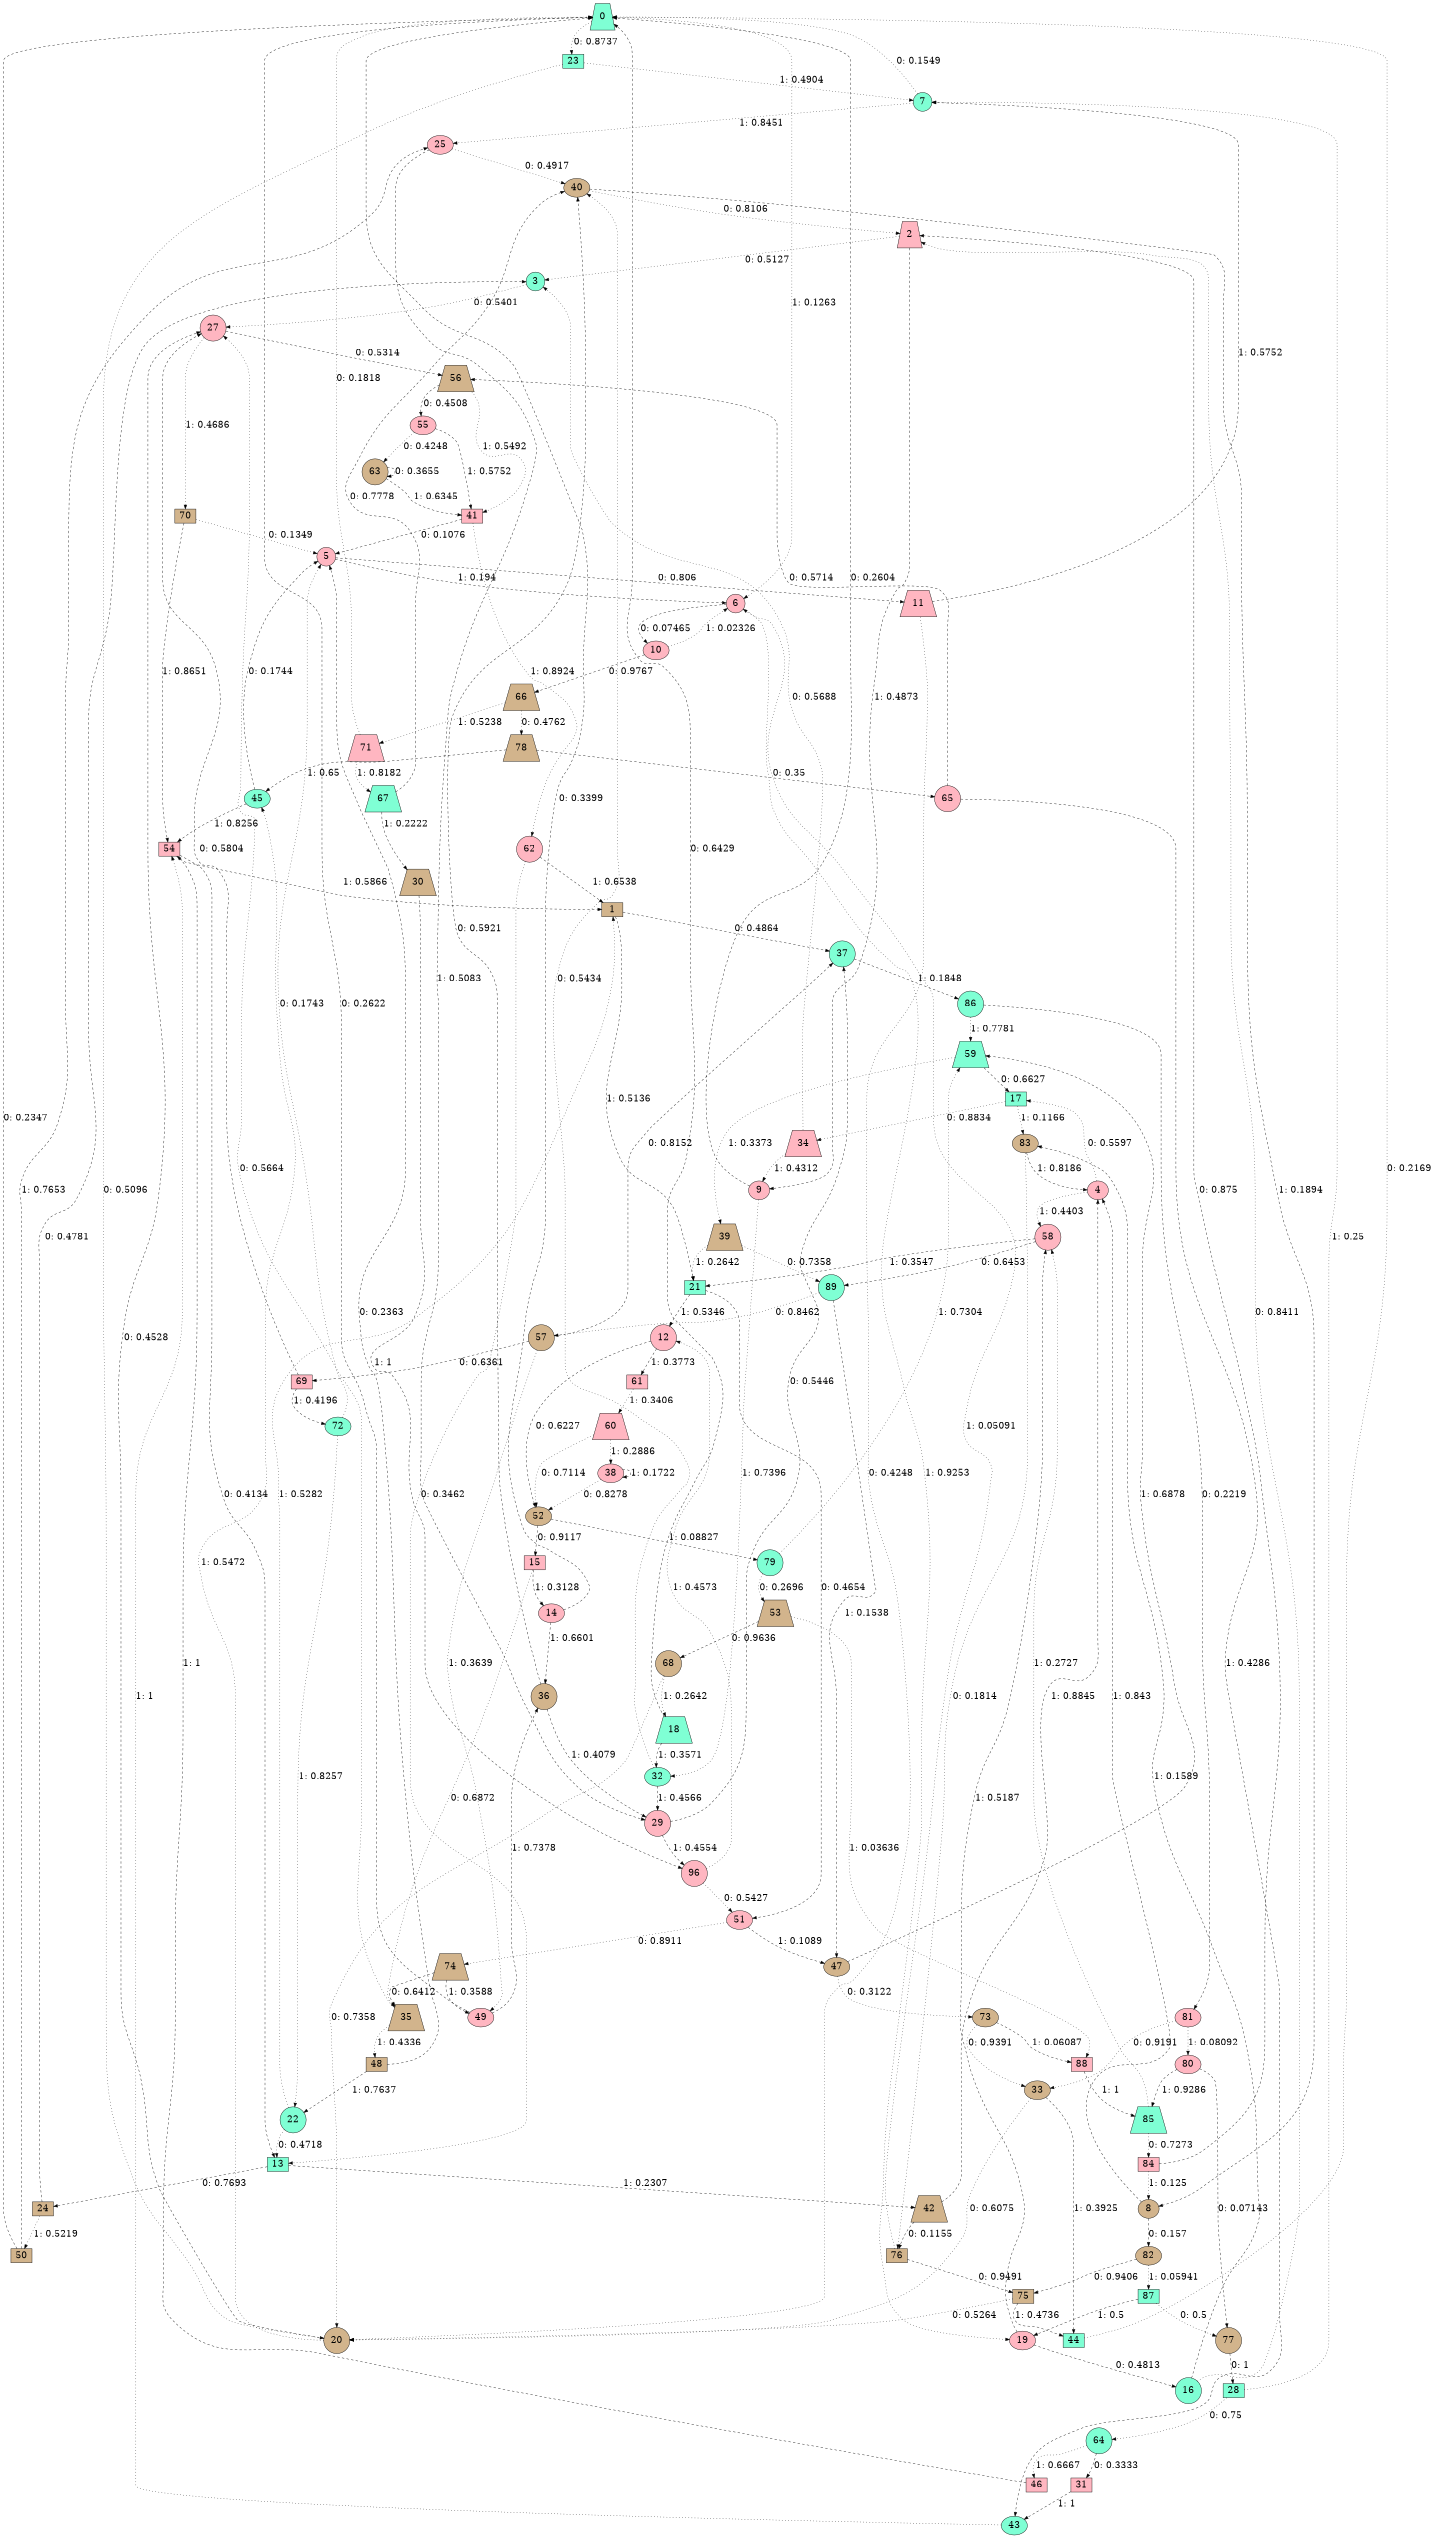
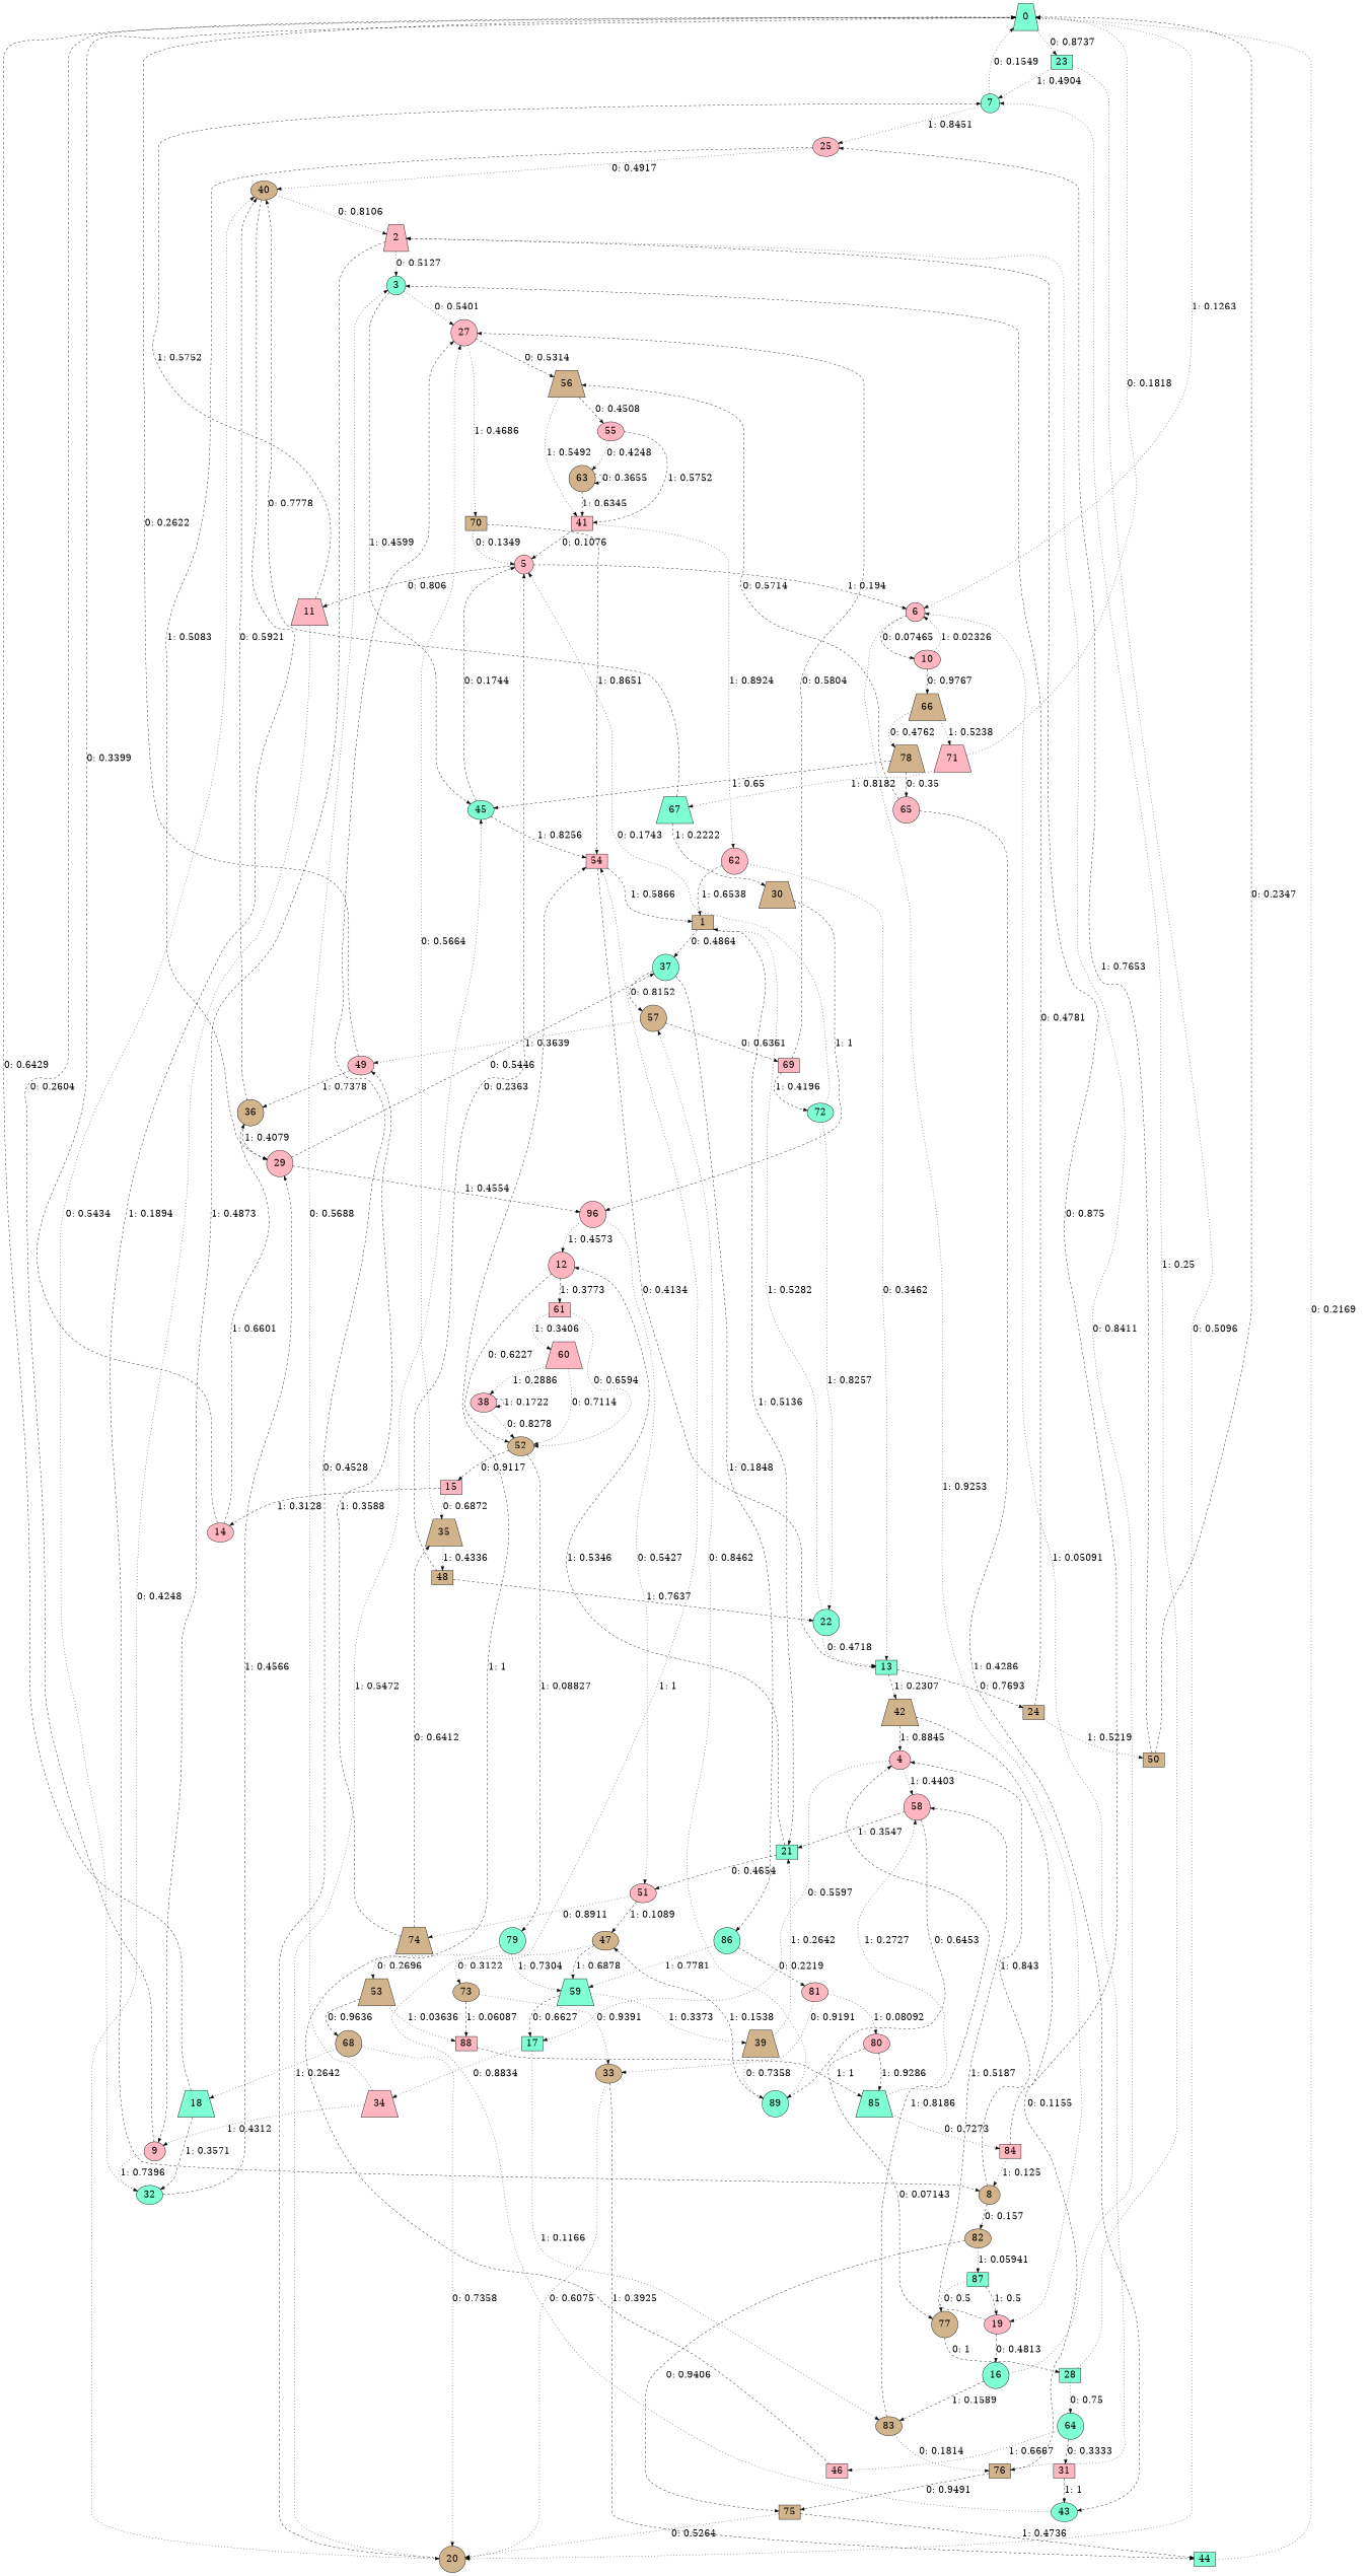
  digraph {
    node [fillcolor=lightpink fontsize=24 shape=circle style=filled]
    edge [fontsize=24 style=dashed]
    0 [fillcolor=aquamarine shape=trapezium]
    23 [fillcolor=aquamarine shape=box]
    6
    7 [fillcolor=aquamarine]
    20 [fillcolor=tan]
    10 [shape=ellipse]
    19 [shape=ellipse]
    25 [shape=ellipse]
    27
    45 [fillcolor=aquamarine shape=ellipse]
    66 [fillcolor=tan shape=trapezium]
    58
    16 [fillcolor=aquamarine]
    1 [fillcolor=tan shape=box]
    37 [fillcolor=aquamarine]
    21 [fillcolor=aquamarine shape=box]
    57 [fillcolor=tan]
    86 [fillcolor=aquamarine]
    12
    51 [shape=ellipse]
    49 [shape=ellipse]
    69 [shape=box]
    59 [fillcolor=aquamarine shape=trapezium]
    81 [shape=ellipse]
    52 [fillcolor=tan shape=ellipse]
    61 [shape=box]
    47 [fillcolor=tan shape=ellipse]
    74 [fillcolor=tan shape=trapezium]
    2 [shape=trapezium]
    3 [fillcolor=aquamarine]
    9 [shape=ellipse]
    32 [fillcolor=aquamarine shape=ellipse]
    56 [fillcolor=tan shape=trapezium]
    70 [fillcolor=tan shape=box]
    5
    54 [shape=box]
    40 [fillcolor=tan shape=ellipse]
    29
    41 [shape=box]
    55 [shape=ellipse]
    11 [shape=trapezium]
    13 [fillcolor=aquamarine shape=box]
    4 [shape=ellipse]
    17 [fillcolor=aquamarine shape=box]
    83 [fillcolor=tan shape=ellipse]
    34 [shape=trapezium]
    89 [fillcolor=aquamarine]
    76 [fillcolor=tan shape=box]
    78 [fillcolor=tan shape=trapezium]
    71 [shape=trapezium]
    8 [fillcolor=tan shape=ellipse]
    n52 [label=96]
    82 [fillcolor=tan shape=ellipse]
    75 [fillcolor=tan shape=box]
    87 [fillcolor=aquamarine shape=box]
    44 [fillcolor=aquamarine shape=box]
    77 [fillcolor=tan]
    65
    67 [fillcolor=aquamarine shape=trapezium]
    15 [shape=box]
    79 [fillcolor=aquamarine]
    60 [shape=trapezium]
    14 [shape=ellipse]
    35 [fillcolor=tan shape=trapezium]
    53 [fillcolor=tan shape=trapezium]
    38 [shape=ellipse]
    24 [fillcolor=tan shape=box]
    42 [fillcolor=tan shape=trapezium]
    50 [fillcolor=tan shape=box]
    36 [fillcolor=tan]
    48 [fillcolor=tan shape=box]
    22 [fillcolor=aquamarine]
    18 [fillcolor=aquamarine shape=trapezium]
    73 [fillcolor=tan shape=ellipse]
    62
    63 [fillcolor=tan]
    28 [fillcolor=aquamarine shape=box]
    64 [fillcolor=aquamarine]
    31 [shape=box]
    46 [shape=box]
    43 [fillcolor=aquamarine shape=ellipse]
    30 [fillcolor=tan shape=trapezium]
    33 [fillcolor=tan shape=ellipse]
    72 [fillcolor=aquamarine shape=ellipse]
    39 [fillcolor=tan shape=trapezium]
    80 [shape=ellipse]
    88 [shape=box]
    85 [fillcolor=aquamarine shape=trapezium]
    68 [fillcolor=tan]
    84 [shape=box]
    0 -> 23 [label="0: 0.8737   " style=dotted]
    0 -> 6 [label="1: 0.1263   " style=dotted]
    23 -> 7 [label="1: 0.4904   " style=dotted]
    23 -> 20 [label="0: 0.5096   " style=dotted]
    6 -> 10 [label="0: 0.07465  "]
    6 -> 19 [label="1: 0.9253   " style=dotted]
    7 -> 0 [label="0: 0.1549   " style=dotted]
    7 -> 25 [label="1: 0.8451   " style=dotted]
    20 -> 27 [label="0: 0.4528   "]
    20 -> 45 [label="1: 0.5472   " style=dotted]
    10 -> 6 [label="1: 0.02326  " style=dotted]
    10 -> 66 [label="0: 0.9767   "]
    19 -> 58 [label="1: 0.5187   "]
    19 -> 16 [label="0: 0.4813   "]
    25 -> 40 [label="0: 0.4917   " style=dotted]
    25 -> 29 [label="1: 0.5083   "]
    27 -> 56 [label="0: 0.5314   "]
    27 -> 70 [label="1: 0.4686   " style=dotted]
    45 -> 5 [label="0: 0.1744   "]
    45 -> 54 [label="1: 0.8256   "]
    66 -> 78 [label="0: 0.4762   " style=dotted]
    66 -> 71 [label="1: 0.5238   " style=dotted]
    58 -> 21 [label="1: 0.3547   "]
    58 -> 89 [label="0: 0.6453   "]
    16 -> 2 [label="0: 0.8411   " style=dotted]
    16 -> 83 [label="1: 0.1589   "]
    1 -> 37 [label="0: 0.4864   "]
    1 -> 21 [label="1: 0.5136   "]
-   57 -> 37 [label="0: 0.8152   "]
+   37 -> 57 [label="0: 0.8152   "]
    37 -> 86 [label="1: 0.1848   "]
    21 -> 12 [label="1: 0.5346   "]
    21 -> 51 [label="0: 0.4654   "]
    57 -> 49 [label="1: 0.3639   " style=dotted]
    57 -> 69 [label="0: 0.6361   "]
    86 -> 59 [label="1: 0.7781   " style=dotted]
    86 -> 81 [label="0: 0.2219   "]
    12 -> 52 [label="0: 0.6227   "]
    12 -> 61 [label="1: 0.3773   "]
    51 -> 47 [label="1: 0.1089   "]
    51 -> 74 [label="0: 0.8911   " style=dotted]
    49 -> 0 [label="0: 0.2622   "]
    49 -> 36 [label="1: 0.7378   "]
    69 -> 27 [label="0: 0.5804   "]
    69 -> 72 [label="1: 0.4196   "]
    59 -> 17 [label="0: 0.6627   "]
    59 -> 39 [label="1: 0.3373   " style=dotted]
    81 -> 33 [label="0: 0.9191   " style=dotted]
    81 -> 80 [label="1: 0.08092  " style=dotted]
    52 -> 15 [label="0: 0.9117   "]
    52 -> 79 [label="1: 0.08827  "]
+   61 -> 52 [label="0: 0.6594   " style=dotted]
    61 -> 60 [label="1: 0.3406   " style=dotted]
    47 -> 59 [label="1: 0.6878   "]
    47 -> 73 [label="0: 0.3122   " style=dotted]
    74 -> 49 [label="1: 0.3588   "]
    74 -> 35 [label="0: 0.6412   "]
    2 -> 3 [label="0: 0.5127   " style=dotted]
    2 -> 9 [label="1: 0.4873   "]
    3 -> 27 [label="0: 0.5401   " style=dotted]
+   3 -> 45 [label="1: 0.4599   "]
    9 -> 0 [label="0: 0.2604   "]
    9 -> 32 [label="1: 0.7396   " style=dotted]
    32 -> 40 [label="0: 0.5434   " style=dotted]
    32 -> 29 [label="1: 0.4566   "]
    56 -> 41 [label="1: 0.5492   " style=dotted]
    56 -> 55 [label="0: 0.4508   "]
    70 -> 5 [label="0: 0.1349   " style=dotted]
    70 -> 54 [label="1: 0.8651   "]
    5 -> 6 [label="1: 0.194    "]
    5 -> 11 [label="0: 0.806    "]
    54 -> 1 [label="1: 0.5866   "]
    54 -> 13 [label="0: 0.4134   "]
    40 -> 2 [label="0: 0.8106   " style=dotted]
    40 -> 8 [label="1: 0.1894   "]
    29 -> 37 [label="0: 0.5446   "]
    29 -> n52 [label="1: 0.4554   "]
    41 -> 5 [label="0: 0.1076   "]
    41 -> 62 [label="1: 0.8924   " style=dotted]
    55 -> 41 [label="1: 0.5752   "]
    55 -> 63 [label="0: 0.4248   " style=dotted]
    11 -> 7 [label="1: 0.5752   "]
    11 -> 20 [label="0: 0.4248   " style=dotted]
    13 -> 24 [label="0: 0.7693   "]
    13 -> 42 [label="1: 0.2307   "]
    4 -> 58 [label="1: 0.4403   " style=dotted]
    4 -> 17 [label="0: 0.5597   " style=dotted]
    17 -> 83 [label="1: 0.1166   " style=dotted]
    17 -> 34 [label="0: 0.8834   " style=dotted]
    83 -> 4 [label="1: 0.8186   "]
    83 -> 76 [label="0: 0.1814   " style=dotted]
    34 -> 3 [label="0: 0.5688   " style=dotted]
    34 -> 9 [label="1: 0.4312   " style=dotted]
    89 -> 57 [label="0: 0.8462   " style=dotted]
    89 -> 47 [label="1: 0.1538   "]
    76 -> 6 [label="1: 0.05091  " style=dotted]
    76 -> 75 [label="0: 0.9491   "]
    78 -> 45 [label="1: 0.65     "]
    78 -> 65 [label="0: 0.35     "]
    71 -> 0 [label="0: 0.1818   " style=dotted]
    71 -> 67 [label="1: 0.8182   " style=dotted]
    8 -> 4 [label="1: 0.843    "]
    8 -> 82 [label="0: 0.157    "]
    n52 -> 12 [label="1: 0.4573   " style=dotted]
    n52 -> 51 [label="0: 0.5427   " style=dotted]
    82 -> 75 [label="0: 0.9406   "]
    82 -> 87 [label="1: 0.05941  " style=dotted]
    75 -> 20 [label="0: 0.5264   " style=dotted]
    75 -> 44 [label="1: 0.4736   "]
    87 -> 19 [label="1: 0.5      "]
    87 -> 77 [label="0: 0.5      " style=dotted]
    44 -> 0 [label="0: 0.2169   " style=dotted]
    77 -> 28 [label="0: 1        "]
    65 -> 56 [label="0: 0.5714   "]
    65 -> 43 [label="1: 0.4286   "]
    67 -> 40 [label="0: 0.7778   "]
    67 -> 30 [label="1: 0.2222   "]
    15 -> 14 [label="1: 0.3128   "]
    15 -> 35 [label="0: 0.6872   " style=dotted]
    79 -> 59 [label="1: 0.7304   " style=dotted]
    79 -> 53 [label="0: 0.2696   " style=dotted]
    60 -> 52 [label="0: 0.7114   " style=dotted]
    60 -> 38 [label="1: 0.2886   " style=dotted]
    14 -> 0 [label="0: 0.3399   "]
    14 -> 36 [label="1: 0.6601   "]
    35 -> 27 [label="0: 0.5664   " style=dotted]
    35 -> 48 [label="1: 0.4336   " style=dotted]
    53 -> 88 [label="1: 0.03636  " style=dotted]
    53 -> 68 [label="0: 0.9636   "]
    38 -> 52 [label="0: 0.8278   " style=dotted]
    38 -> 38 [label="1: 0.1722   "]
    24 -> 3 [label="0: 0.4781   "]
    24 -> 50 [label="1: 0.5219   " style=dotted]
    42 -> 4 [label="1: 0.8845   "]
    42 -> 76 [label="0: 0.1155   "]
    50 -> 0 [label="0: 0.2347   "]
    50 -> 25 [label="1: 0.7653   "]
    36 -> 40 [label="0: 0.5921   "]
    36 -> 29 [label="1: 0.4079   "]
    48 -> 5 [label="0: 0.2363   "]
    48 -> 22 [label="1: 0.7637   "]
    22 -> 1 [label="1: 0.5282   " style=dotted]
    22 -> 13 [label="0: 0.4718   " style=dotted]
    18 -> 0 [label="0: 0.6429   "]
    18 -> 32 [label="1: 0.3571   "]
    73 -> 33 [label="0: 0.9391   " style=dotted]
    73 -> 88 [label="1: 0.06087  "]
    62 -> 1 [label="1: 0.6538   "]
    62 -> 13 [label="0: 0.3462   " style=dotted]
    63 -> 41 [label="1: 0.6345   "]
    63 -> 63 [label="0: 0.3655   "]
    28 -> 7 [label="1: 0.25     " style=dotted]
    28 -> 64 [label="0: 0.75     " style=dotted]
    64 -> 31 [label="0: 0.3333   "]
    64 -> 46 [label="1: 0.6667   " style=dotted]
    31 -> 43 [label="1: 1        "]
    46 -> 54 [label="1: 1        "]
    43 -> 54 [label="1: 1        " style=dotted]
    30 -> n52 [label="1: 1        "]
    33 -> 20 [label="0: 0.6075   " style=dotted]
    33 -> 44 [label="1: 0.3925   "]
    72 -> 5 [label="0: 0.1743   " style=dotted]
    72 -> 22 [label="1: 0.8257   " style=dotted]
    39 -> 21 [label="1: 0.2642   " style=dotted]
    39 -> 89 [label="0: 0.7358   " style=dotted]
    80 -> 77 [label="0: 0.07143  "]
    80 -> 85 [label="1: 0.9286   "]
    88 -> 85 [label="1: 1        "]
    85 -> 58 [label="1: 0.2727   " style=dotted]
    85 -> 84 [label="0: 0.7273   " style=dotted]
    68 -> 20 [label="0: 0.7358   " style=dotted]
    68 -> 18 [label="1: 0.2642   " style=dotted]
    84 -> 2 [label="0: 0.875    "]
    84 -> 8 [label="1: 0.125    " style=dotted]
  }
